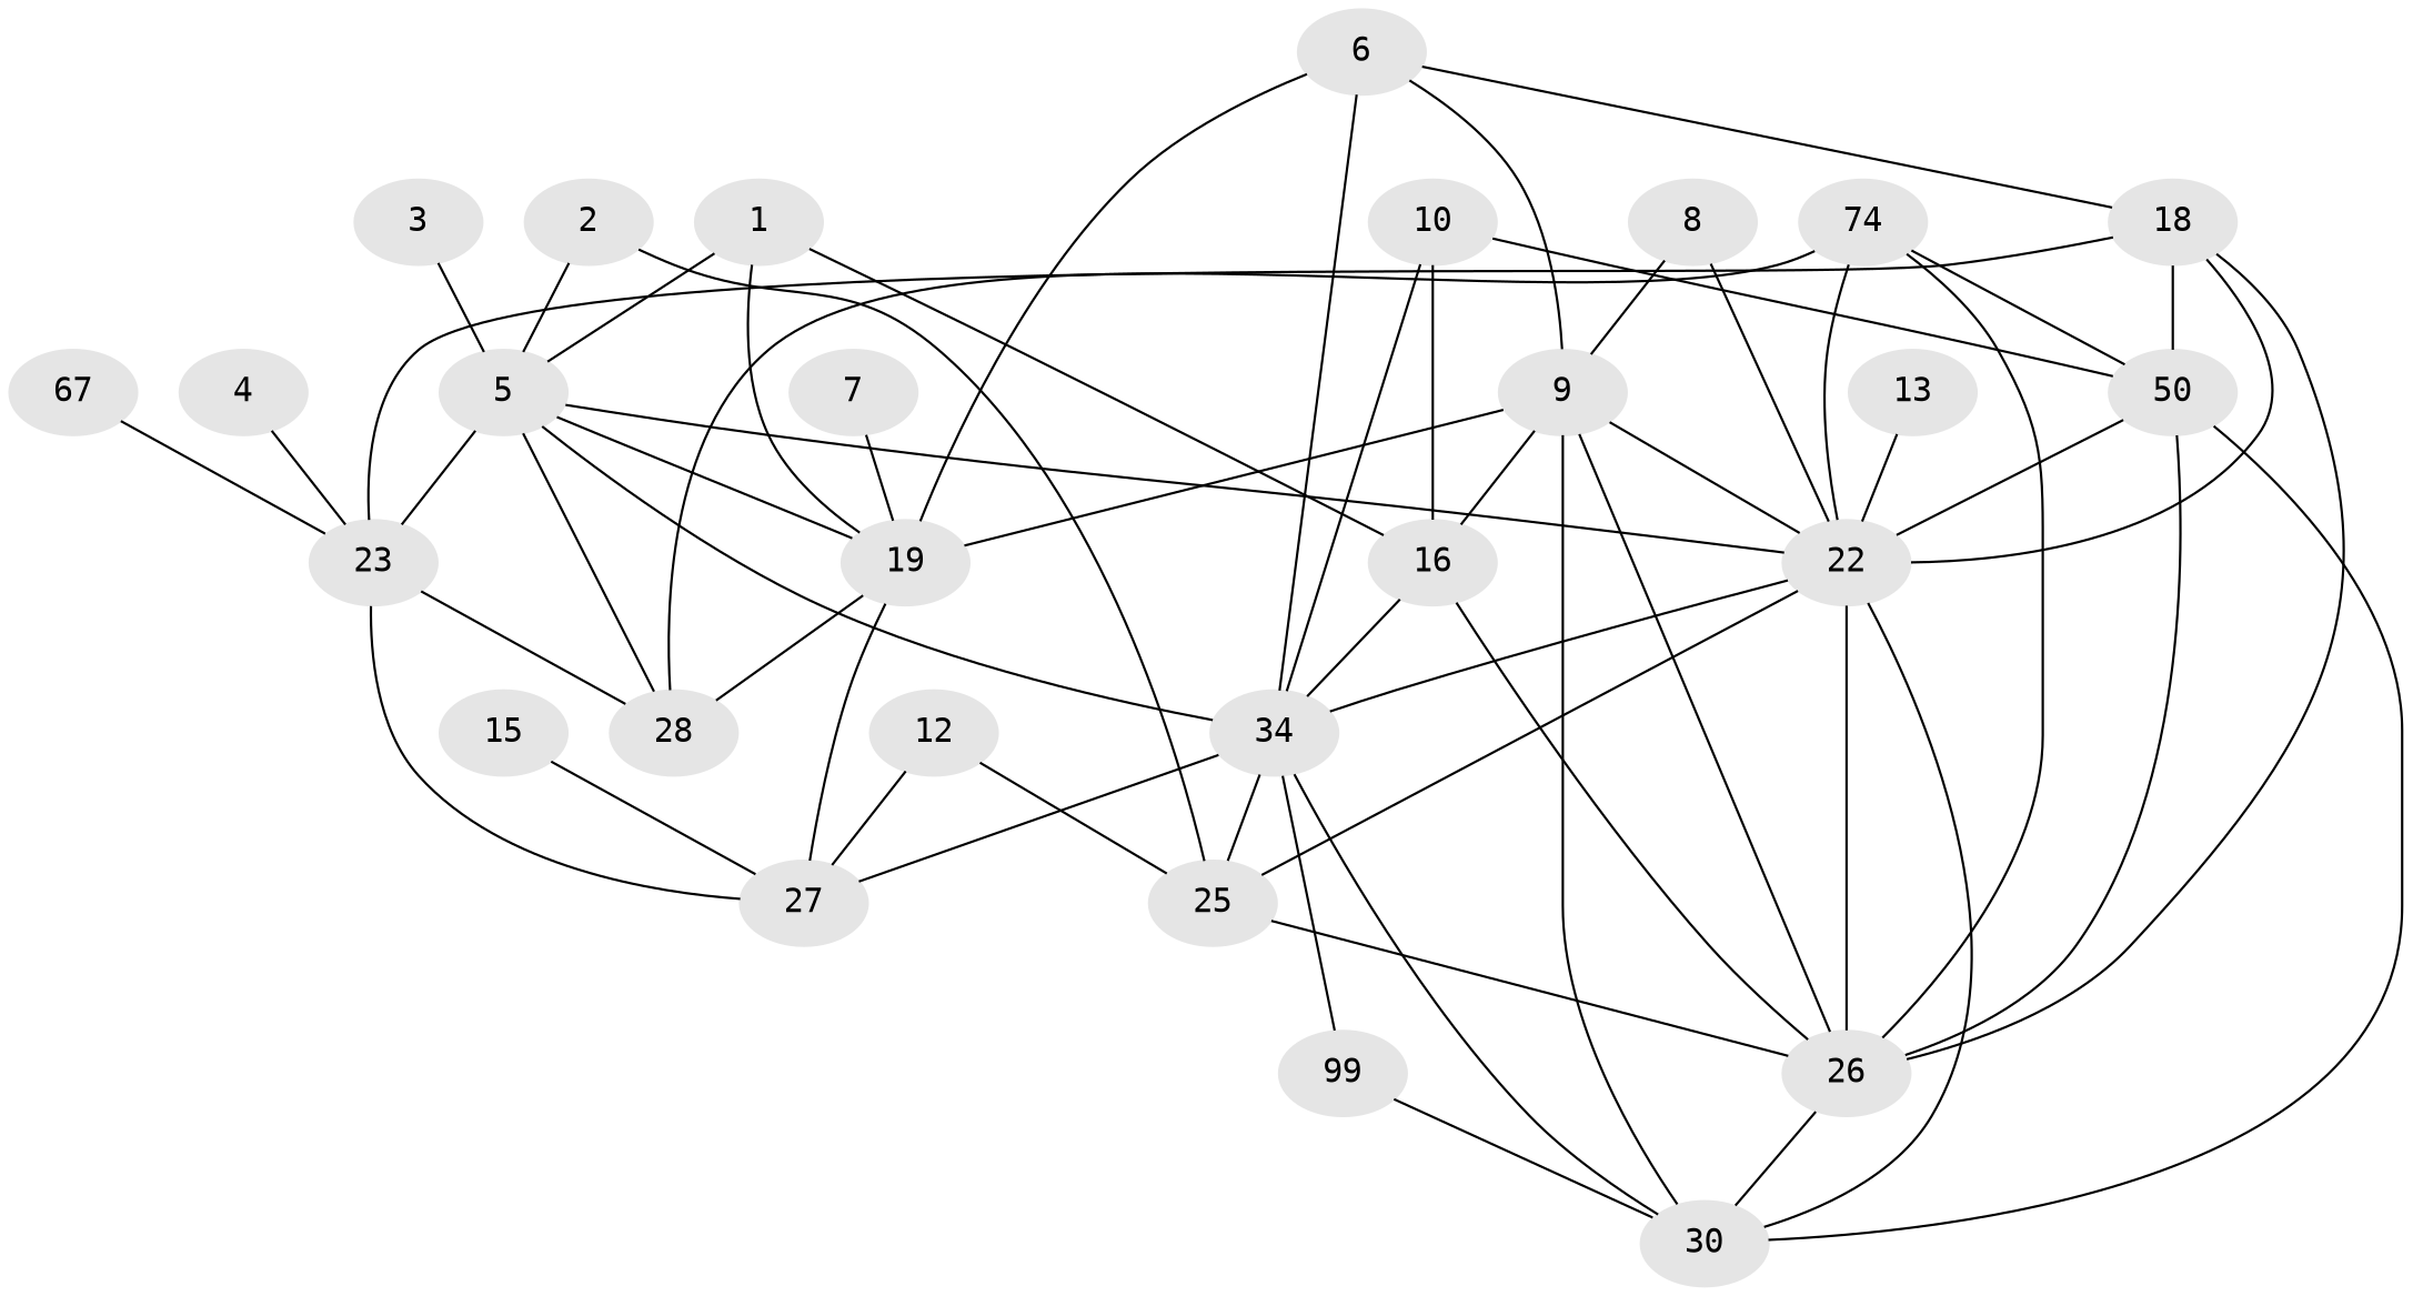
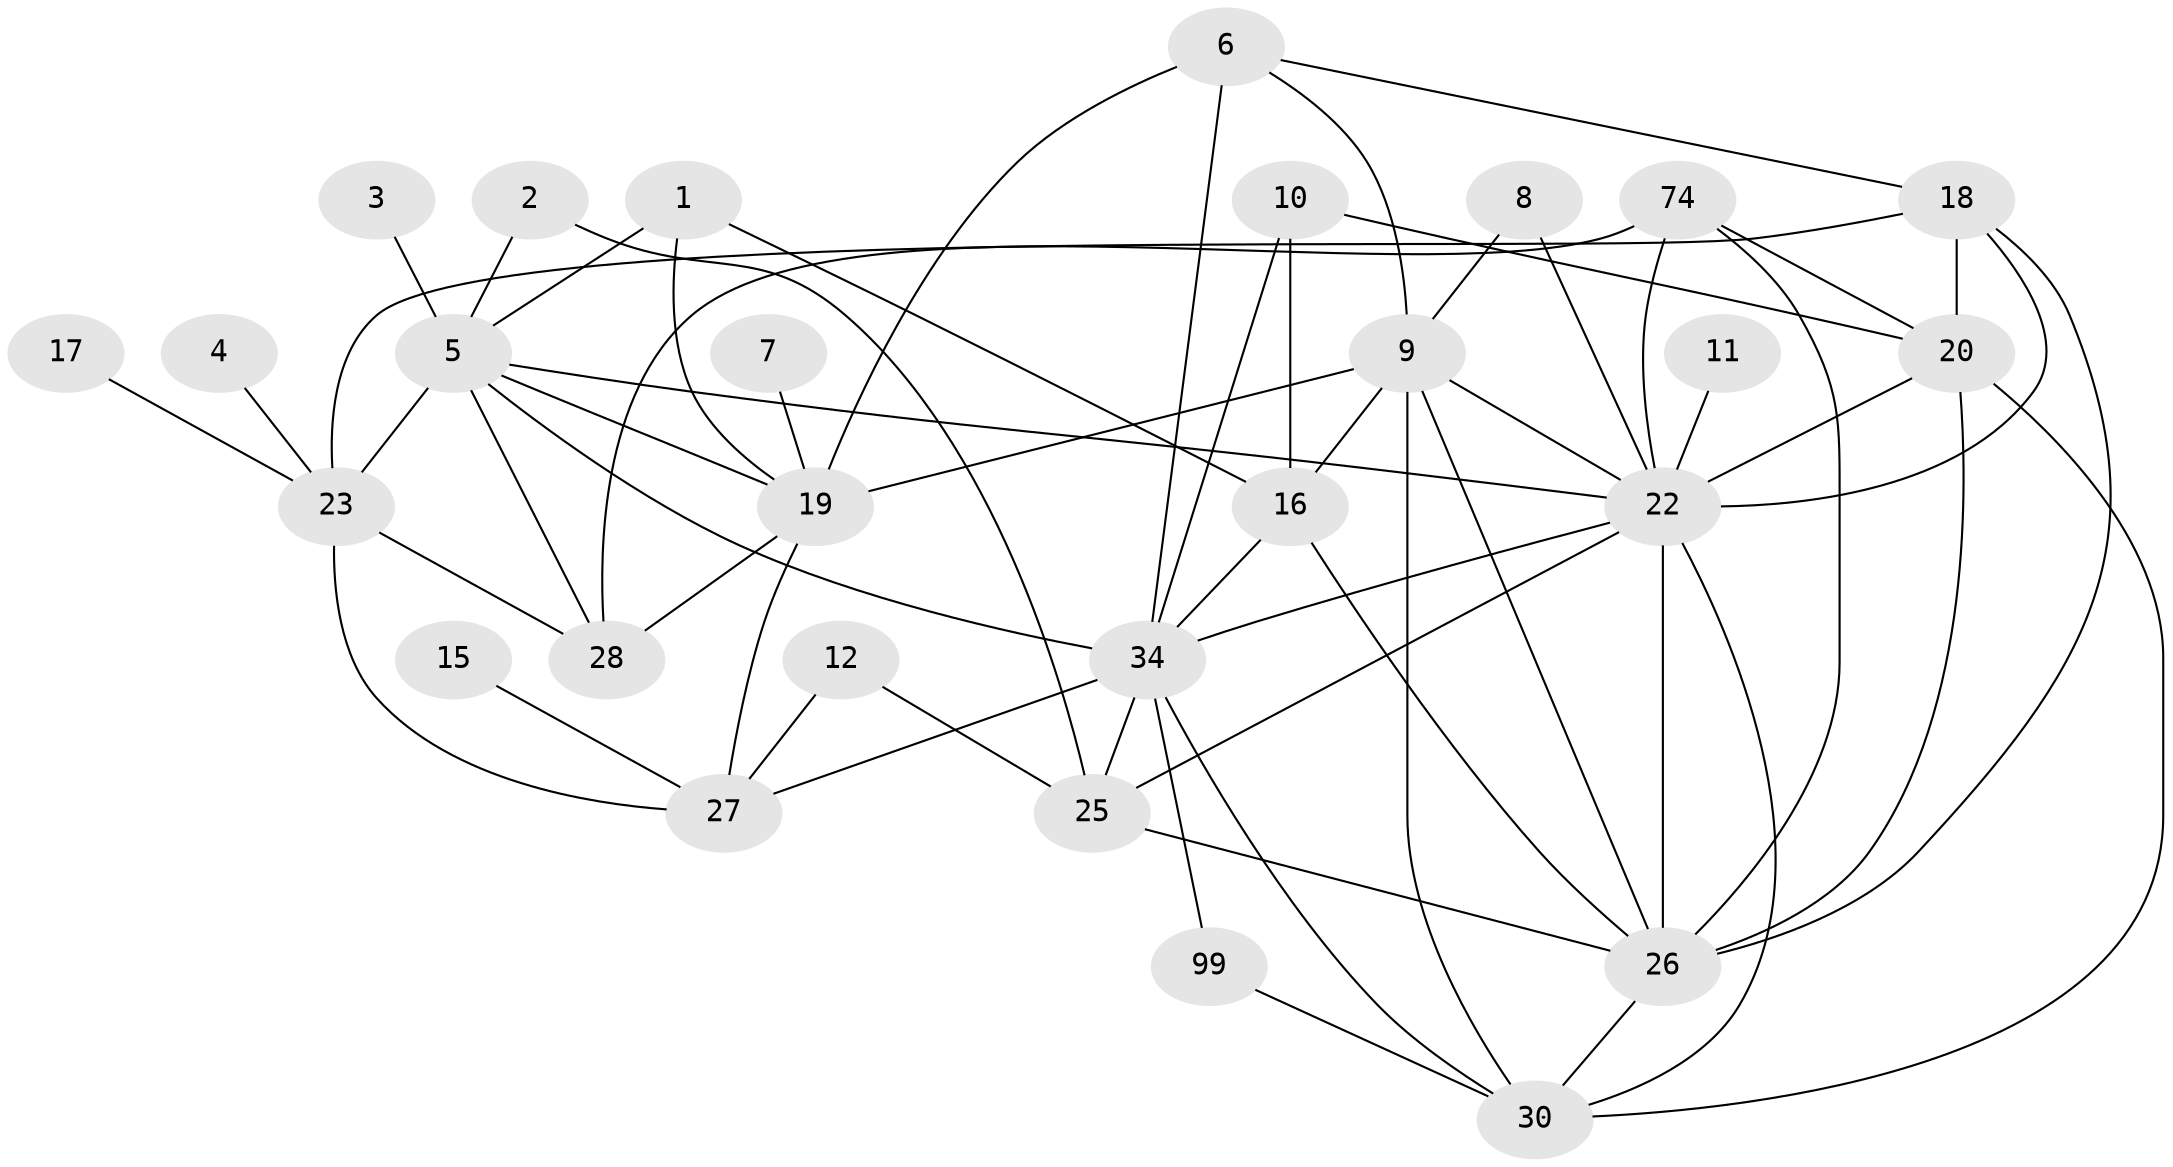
  graph {
    fontname="DejaVu Sans Mono"
    node [color=gray90 fontname="DejaVu Sans Mono" style=filled]
    edge [fontname="DejaVu Sans Mono" weight=1.0]
    1
    5
    16
    19
    23
    22
    n7 [label=34]
    28
    26
    27
    2
    25
    3
    4
    30
    n16 [label=99]
    6
    9
    18
-   20 [label=50]
+   20
    7
    8
    10
-   11 [label=13]
+   11
    12
    n26 [label=74]
    15
-   17 [label=67]
+   17
    1 -- 5
    1 -- 16
    1 -- 19
    5 -- 19
    5 -- 23
    5 -- 22
    5 -- n7
    5 -- 28
    16 -- n7 [weight=2.0]
    16 -- 26
    19 -- 28
    19 -- 27
    23 -- 28
    23 -- 27
    22 -- n7
    22 -- 26
    22 -- 25
    22 -- 30
    n7 -- 27
    n7 -- 25
    n7 -- 30
    n7 -- n16
    26 -- 30
    2 -- 5
    2 -- 25
    25 -- 26
    3 -- 5
    4 -- 23
    n16 -- 30
    6 -- 19
    6 -- n7
    6 -- 9
    6 -- 18
    9 -- 16 [weight=2.0]
    9 -- 19
    9 -- 22
    9 -- 26
    9 -- 30
    18 -- 23
    18 -- 22
    18 -- 26
    18 -- 20
    20 -- 22
    20 -- 26 [weight=2.0]
    20 -- 30
    7 -- 19
    8 -- 22
    8 -- 9
    10 -- 16 [weight=2.0]
    10 -- n7
    10 -- 20
    11 -- 22
    12 -- 27
    12 -- 25
    n26 -- 22 [weight=2.0]
    n26 -- 28
    n26 -- 26
    n26 -- 20
    15 -- 27
    17 -- 23
  }
